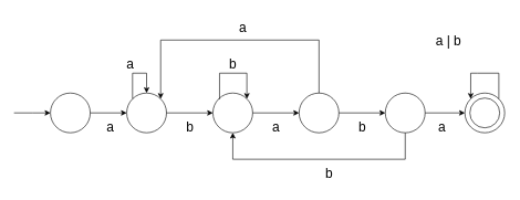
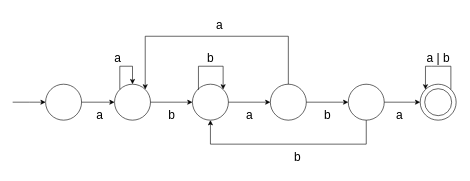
  <mxCell id="0" />
  <mxCell id="1" parent="0" />
  <mxCell id="2" style="edgeStyle=orthogonalEdgeStyle;rounded=0;orthogonalLoop=1;jettySize=auto;html=1;startArrow=classic;startFill=1;endArrow=none;endFill=0;fontSize=20;" edge="1" parent="1" source="3"><mxGeometry relative="1" as="geometry"><mxPoint x="20" y="170" as="targetPoint" /></mxGeometry></mxCell>
  <mxCell id="3" value="" style="ellipse;whiteSpace=wrap;html=1;aspect=fixed;fontSize=20;" vertex="1" parent="1"><mxGeometry x="75" y="140" width="60" height="60" as="geometry" /></mxCell>
  <mxCell id="4" style="edgeStyle=orthogonalEdgeStyle;rounded=0;orthogonalLoop=1;jettySize=auto;html=1;entryX=1;entryY=0.5;entryDx=0;entryDy=0;startArrow=classic;startFill=1;endArrow=none;endFill=0;fontSize=20;" edge="1" parent="1" source="6" target="3"><mxGeometry relative="1" as="geometry" /></mxCell>
  <mxCell id="5" style="edgeStyle=orthogonalEdgeStyle;rounded=0;orthogonalLoop=1;jettySize=auto;html=1;entryX=0.5;entryY=1;entryDx=0;entryDy=0;startArrow=classic;startFill=1;endArrow=none;endFill=0;exitX=1;exitY=0;exitDx=0;exitDy=0;fontSize=20;" edge="1" parent="1" source="6" target="11"><mxGeometry relative="1" as="geometry"><Array as="points"><mxPoint x="241" y="60" /><mxPoint x="480" y="60" /></Array></mxGeometry></mxCell>
  <mxCell id="6" value="" style="ellipse;whiteSpace=wrap;html=1;aspect=fixed;fontSize=20;" vertex="1" parent="1"><mxGeometry x="190" y="140" width="60" height="60" as="geometry" /></mxCell>
  <mxCell id="7" style="edgeStyle=orthogonalEdgeStyle;rounded=0;orthogonalLoop=1;jettySize=auto;html=1;entryX=1;entryY=0.5;entryDx=0;entryDy=0;startArrow=classic;startFill=1;endArrow=none;endFill=0;fontSize=20;" edge="1" parent="1" source="9" target="6"><mxGeometry relative="1" as="geometry" /></mxCell>
  <mxCell id="8" style="edgeStyle=orthogonalEdgeStyle;rounded=0;orthogonalLoop=1;jettySize=auto;html=1;entryX=0.5;entryY=0;entryDx=0;entryDy=0;startArrow=classic;startFill=1;endArrow=none;endFill=0;exitX=0.5;exitY=1;exitDx=0;exitDy=0;fontSize=20;" edge="1" parent="1" source="9" target="13"><mxGeometry relative="1" as="geometry"><Array as="points"><mxPoint x="350" y="240" /><mxPoint x="610" y="240" /></Array></mxGeometry></mxCell>
  <mxCell id="9" value="" style="ellipse;whiteSpace=wrap;html=1;aspect=fixed;fontSize=20;" vertex="1" parent="1"><mxGeometry x="320" y="140" width="60" height="60" as="geometry" /></mxCell>
  <mxCell id="10" style="edgeStyle=orthogonalEdgeStyle;rounded=0;orthogonalLoop=1;jettySize=auto;html=1;entryX=1;entryY=0.5;entryDx=0;entryDy=0;startArrow=classic;startFill=1;endArrow=none;endFill=0;fontSize=20;" edge="1" parent="1" source="11" target="9"><mxGeometry relative="1" as="geometry" /></mxCell>
  <mxCell id="11" value="" style="ellipse;whiteSpace=wrap;html=1;aspect=fixed;fontSize=20;" vertex="1" parent="1"><mxGeometry x="450" y="140" width="60" height="60" as="geometry" /></mxCell>
  <mxCell id="12" style="edgeStyle=orthogonalEdgeStyle;rounded=0;orthogonalLoop=1;jettySize=auto;html=1;entryX=1;entryY=0.5;entryDx=0;entryDy=0;startArrow=classic;startFill=1;endArrow=none;endFill=0;fontSize=20;" edge="1" parent="1" source="13" target="11"><mxGeometry relative="1" as="geometry" /></mxCell>
  <mxCell id="13" value="" style="ellipse;whiteSpace=wrap;html=1;aspect=fixed;fontSize=20;" vertex="1" parent="1"><mxGeometry x="580" y="140" width="60" height="60" as="geometry" /></mxCell>
  <mxCell id="14" style="edgeStyle=orthogonalEdgeStyle;rounded=0;orthogonalLoop=1;jettySize=auto;html=1;entryX=1;entryY=0.5;entryDx=0;entryDy=0;startArrow=classic;startFill=1;endArrow=none;endFill=0;fontSize=20;" edge="1" parent="1" source="15" target="13"><mxGeometry relative="1" as="geometry" /></mxCell>
  <mxCell id="15" value="" style="ellipse;whiteSpace=wrap;html=1;aspect=fixed;fontSize=20;" vertex="1" parent="1"><mxGeometry x="700" y="140" width="60" height="60" as="geometry" /></mxCell>
  <mxCell id="16" style="edgeStyle=orthogonalEdgeStyle;rounded=0;orthogonalLoop=1;jettySize=auto;html=1;entryX=1;entryY=0;entryDx=0;entryDy=0;startArrow=classic;startFill=1;endArrow=none;endFill=0;exitX=0;exitY=0;exitDx=0;exitDy=0;fontSize=20;" edge="1" parent="1" source="15" target="15"><mxGeometry relative="1" as="geometry"><Array as="points"><mxPoint x="719" y="110" /><mxPoint x="761" y="110" /></Array></mxGeometry></mxCell>
  <mxCell id="17" value="a" style="text;html=1;align=center;verticalAlign=middle;resizable=0;points=[];autosize=1;strokeColor=none;fillColor=none;fontSize=20;" vertex="1" parent="1"><mxGeometry x="150" y="170" width="30" height="40" as="geometry" /></mxCell>
  <mxCell id="18" value="b" style="text;html=1;align=center;verticalAlign=middle;resizable=0;points=[];autosize=1;strokeColor=none;fillColor=none;fontSize=20;" vertex="1" parent="1"><mxGeometry x="270" y="170" width="30" height="40" as="geometry" /></mxCell>
  <mxCell id="19" value="a" style="text;html=1;align=center;verticalAlign=middle;resizable=0;points=[];autosize=1;strokeColor=none;fillColor=none;fontSize=20;" vertex="1" parent="1"><mxGeometry x="400" y="170" width="30" height="40" as="geometry" /></mxCell>
  <mxCell id="20" value="b" style="text;html=1;align=center;verticalAlign=middle;resizable=0;points=[];autosize=1;strokeColor=none;fillColor=none;fontSize=20;" vertex="1" parent="1"><mxGeometry x="530" y="170" width="30" height="40" as="geometry" /></mxCell>
  <mxCell id="21" value="a" style="text;html=1;align=center;verticalAlign=middle;resizable=0;points=[];autosize=1;strokeColor=none;fillColor=none;fontSize=20;" vertex="1" parent="1"><mxGeometry x="650" y="170" width="30" height="40" as="geometry" /></mxCell>
- <mxCell id="22" value="a | b" style="text;html=1;align=center;verticalAlign=middle;resizable=0;points=[];autosize=1;strokeColor=none;fillColor=none;fontSize=20;" vertex="1" parent="1"><mxGeometry x="645" y="40" width="60" height="40" as="geometry" /></mxCell>
+ <mxCell id="22" value="a | b" style="text;html=1;align=center;verticalAlign=middle;resizable=0;points=[];autosize=1;strokeColor=none;fillColor=none;fontSize=20;" vertex="1" parent="1"><mxGeometry x="700" y="75" width="60" height="40" as="geometry" /></mxCell>
  <mxCell id="23" style="edgeStyle=orthogonalEdgeStyle;rounded=0;orthogonalLoop=1;jettySize=auto;html=1;exitX=0.5;exitY=0;exitDx=0;exitDy=0;entryX=0;entryY=0;entryDx=0;entryDy=0;startArrow=classic;startFill=1;endArrow=none;endFill=0;fontSize=20;" edge="1" parent="1" source="6" target="6"><mxGeometry relative="1" as="geometry"><Array as="points"><mxPoint x="220" y="110" /><mxPoint x="199" y="110" /></Array></mxGeometry></mxCell>
  <mxCell id="24" value="a" style="text;html=1;align=center;verticalAlign=middle;resizable=0;points=[];autosize=1;strokeColor=none;fillColor=none;fontSize=20;" vertex="1" parent="1"><mxGeometry x="180" y="75" width="30" height="40" as="geometry" /></mxCell>
  <mxCell id="25" value="a" style="text;html=1;align=center;verticalAlign=middle;resizable=0;points=[];autosize=1;strokeColor=none;fillColor=none;fontSize=20;" vertex="1" parent="1"><mxGeometry x="350" y="20" width="30" height="40" as="geometry" /></mxCell>
  <mxCell id="26" value="b" style="text;html=1;align=center;verticalAlign=middle;resizable=0;points=[];autosize=1;strokeColor=none;fillColor=none;fontSize=20;" vertex="1" parent="1"><mxGeometry x="480" y="240" width="30" height="40" as="geometry" /></mxCell>
  <mxCell id="27" style="edgeStyle=orthogonalEdgeStyle;rounded=0;orthogonalLoop=1;jettySize=auto;html=1;entryX=0;entryY=0;entryDx=0;entryDy=0;startArrow=classic;startFill=1;endArrow=none;endFill=0;fontSize=20;exitX=1;exitY=0;exitDx=0;exitDy=0;" edge="1" parent="1" source="9" target="9"><mxGeometry relative="1" as="geometry"><Array as="points"><mxPoint x="371" y="110" /><mxPoint x="330" y="110" /><mxPoint x="330" y="149" /></Array><mxPoint x="400" y="140" as="sourcePoint" /></mxGeometry></mxCell>
  <mxCell id="28" value="b" style="text;html=1;align=center;verticalAlign=middle;resizable=0;points=[];autosize=1;strokeColor=none;fillColor=none;fontSize=20;" vertex="1" parent="1"><mxGeometry x="335" y="75" width="30" height="40" as="geometry" /></mxCell>
  <mxCell id="29" value="" style="ellipse;whiteSpace=wrap;html=1;aspect=fixed;fontSize=20;" vertex="1" parent="1"><mxGeometry x="707.5" y="147.5" width="45" height="45" as="geometry" /></mxCell>
